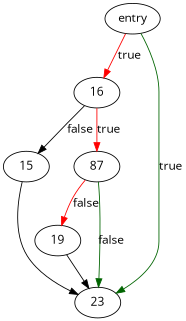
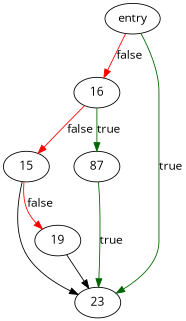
  digraph {
    fontname="Open Sans"
    node [fontname="Open Sans"]
    edge [color=red fontname="Open Sans"]
    n1 [label=entry]
    n2 [label=16]
    n3 [label=23]
    15
    n5 [label=87]
    19
-   n1 -> n2 [label=true]
+   n1 -> n2 [label=false]
    n1 -> n3 [color=darkgreen label=true]
-   n2 -> 15 [color=black label=false]
-   n2 -> n5 [label=true]
+   n2 -> 15 [label=false]
+   n2 -> n5 [color=darkgreen label=true]
    15 -> n3 [color=""]
-   n5 -> n3 [color=darkgreen label=false]
-   n5 -> 19 [label=false]
+   n5 -> n3 [color=darkgreen label=true]
+   15 -> 19 [label=false]
    19 -> n3 [color=""]
  }
